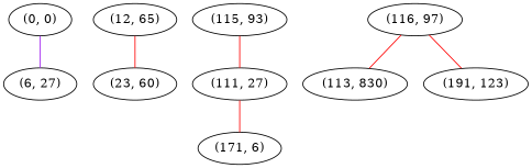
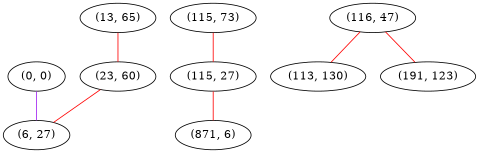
  graph {
    edge [color=red weight=1]
    n1 [label="(6, 27)"]
    "(0, 0)"
-   "(12, 65)"
+   "(12, 65)" [label="(13, 65)"]
    "(23, 60)"
-   "(115, 93)"
-   "(115, 27)" [label="(111, 27)"]
-   "(116, 97)"
-   "(113, 130)" [label="(113, 830)"]
+   "(115, 93)" [label="(115, 73)"]
+   "(115, 27)"
+   "(116, 97)" [label="(116, 47)"]
+   "(113, 130)"
    "(191, 123)"
-   "(171, 6)"
+   "(171, 6)" [label="(871, 6)"]
    "(0, 0)" -- n1 [color=purple weight=4]
    "(12, 65)" -- "(23, 60)"
+   "(23, 60)" -- n1
    "(115, 93)" -- "(115, 27)"
    "(115, 27)" -- "(171, 6)"
    "(116, 97)" -- "(113, 130)"
    "(116, 97)" -- "(191, 123)"
  }
